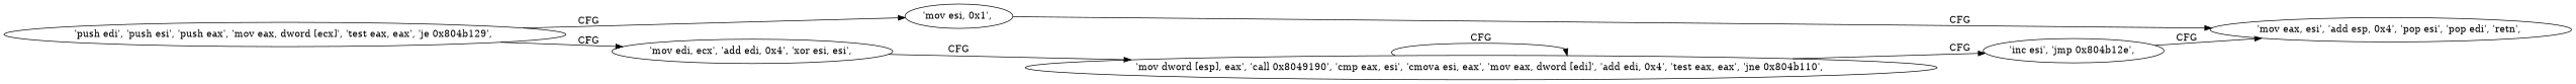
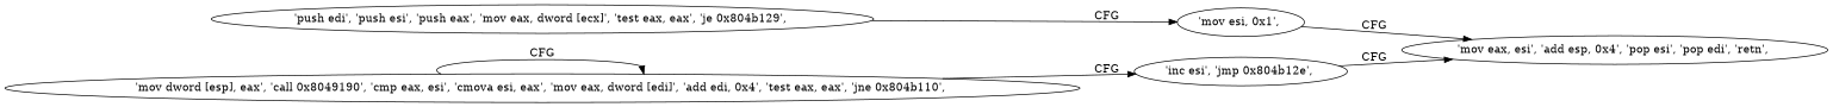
  digraph {
    rankdir=LR
    n1 [label="'push edi', 'push esi', 'push eax', 'mov eax, dword [ecx]', 'test eax, eax', 'je 0x804b129', "]
    n2 [label="'mov esi, 0x1', "]
-   n3 [label="'mov edi, ecx', 'add edi, 0x4', 'xor esi, esi', "]
    n4 [label="'mov eax, esi', 'add esp, 0x4', 'pop esi', 'pop edi', 'retn', "]
    n5 [label="'mov dword [esp], eax', 'call 0x8049190', 'cmp eax, esi', 'cmova esi, eax', 'mov eax, dword [edi]', 'add edi, 0x4', 'test eax, eax', 'jne 0x804b110', "]
    n6 [label="'inc esi', 'jmp 0x804b12e', "]
    n1 -> n2 [label=CFG]
-   n1 -> n3 [label=CFG]
    n2 -> n4 [label=CFG]
-   n3 -> n5 [label=CFG]
    n5 -> n5 [label=CFG]
    n5 -> n6 [label=CFG]
    n6 -> n4 [label=CFG]
  }
